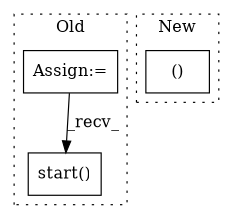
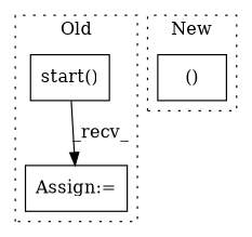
  digraph {
    fontname="DejaVu Serif"
    node [shape=box fontname="DejaVu Serif"]
    n1 [a=75 l=23 label="start()" s=3386]
    n2 [a=68 l=3 label="Assign:=" s=2235]
    n3 [a=54 l=17 label="()" s=2401]
    subgraph cluster_1 {
      label=Old
      style=dotted
      n1
      n2
    }
    subgraph cluster_2 {
      label=New
      style=dotted
      n3
    }
-   n2 -> n1 [label=_recv_ fontname="DejaVu Serif"]
+   n1 -> n2 [label=_recv_ fontname="DejaVu Serif"]
  }
